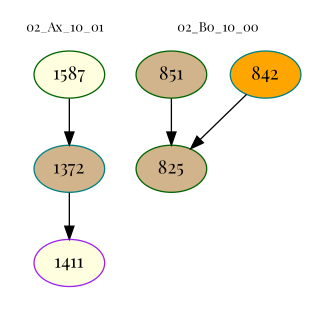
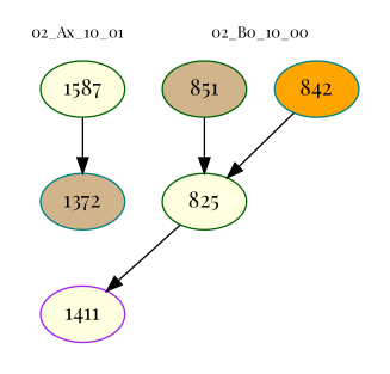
  digraph {
    fontname="Playfair Display"
    node [color=darkgreen fillcolor=tan fontname="Playfair Display" style=filled]
    edge [color=black fontname="Playfair Display"]
    n1 [fillcolor=lightyellow label=1587]
    n2 [color=teal label=1372]
    n3 [color=purple fillcolor=lightyellow label=1411]
    n4 [color=teal fillcolor=orange label=842]
-   n5 [label=825]
+   n5 [fillcolor=lightyellow label=825]
    n6 [label=851]
    subgraph cluster_1 {
      color=white
      fontsize=10
      label="02_Ax_10_01"
      n1
      n2
      n3
    }
    subgraph cluster_2 {
      color=white
      fontsize=10
      label="02_B0_10_00"
      n4
      n5
      n6
    }
    n1 -> n2
-   n2 -> n3
+   n5 -> n3
    n4 -> n5
    n6 -> n5
  }
